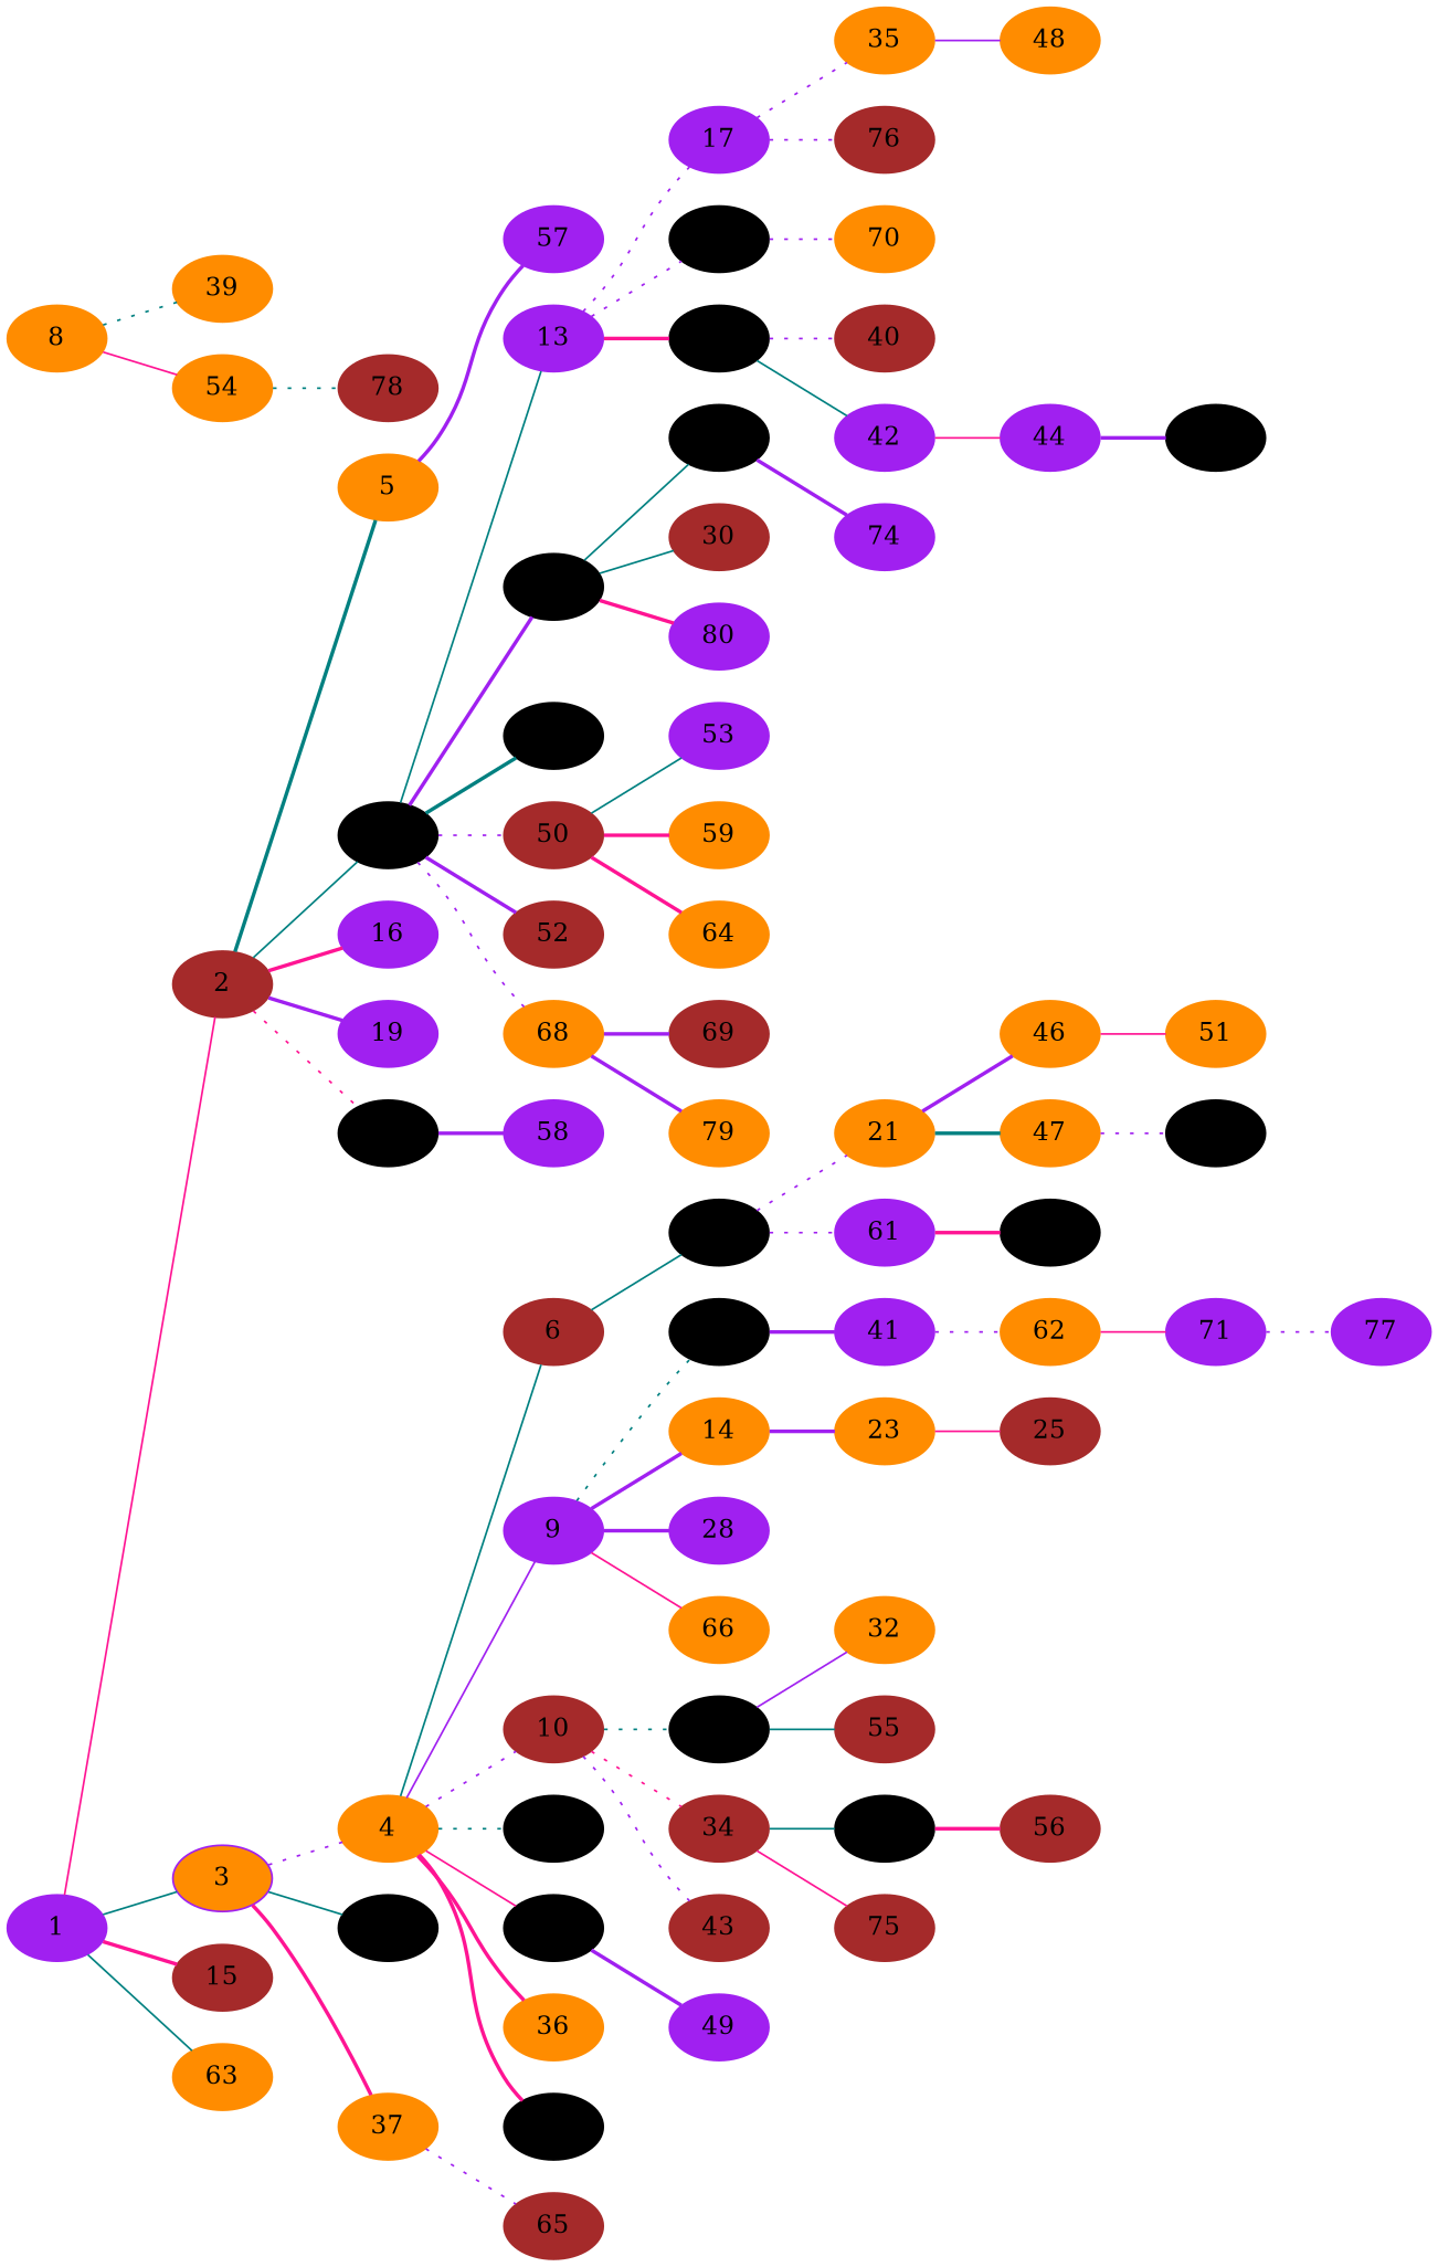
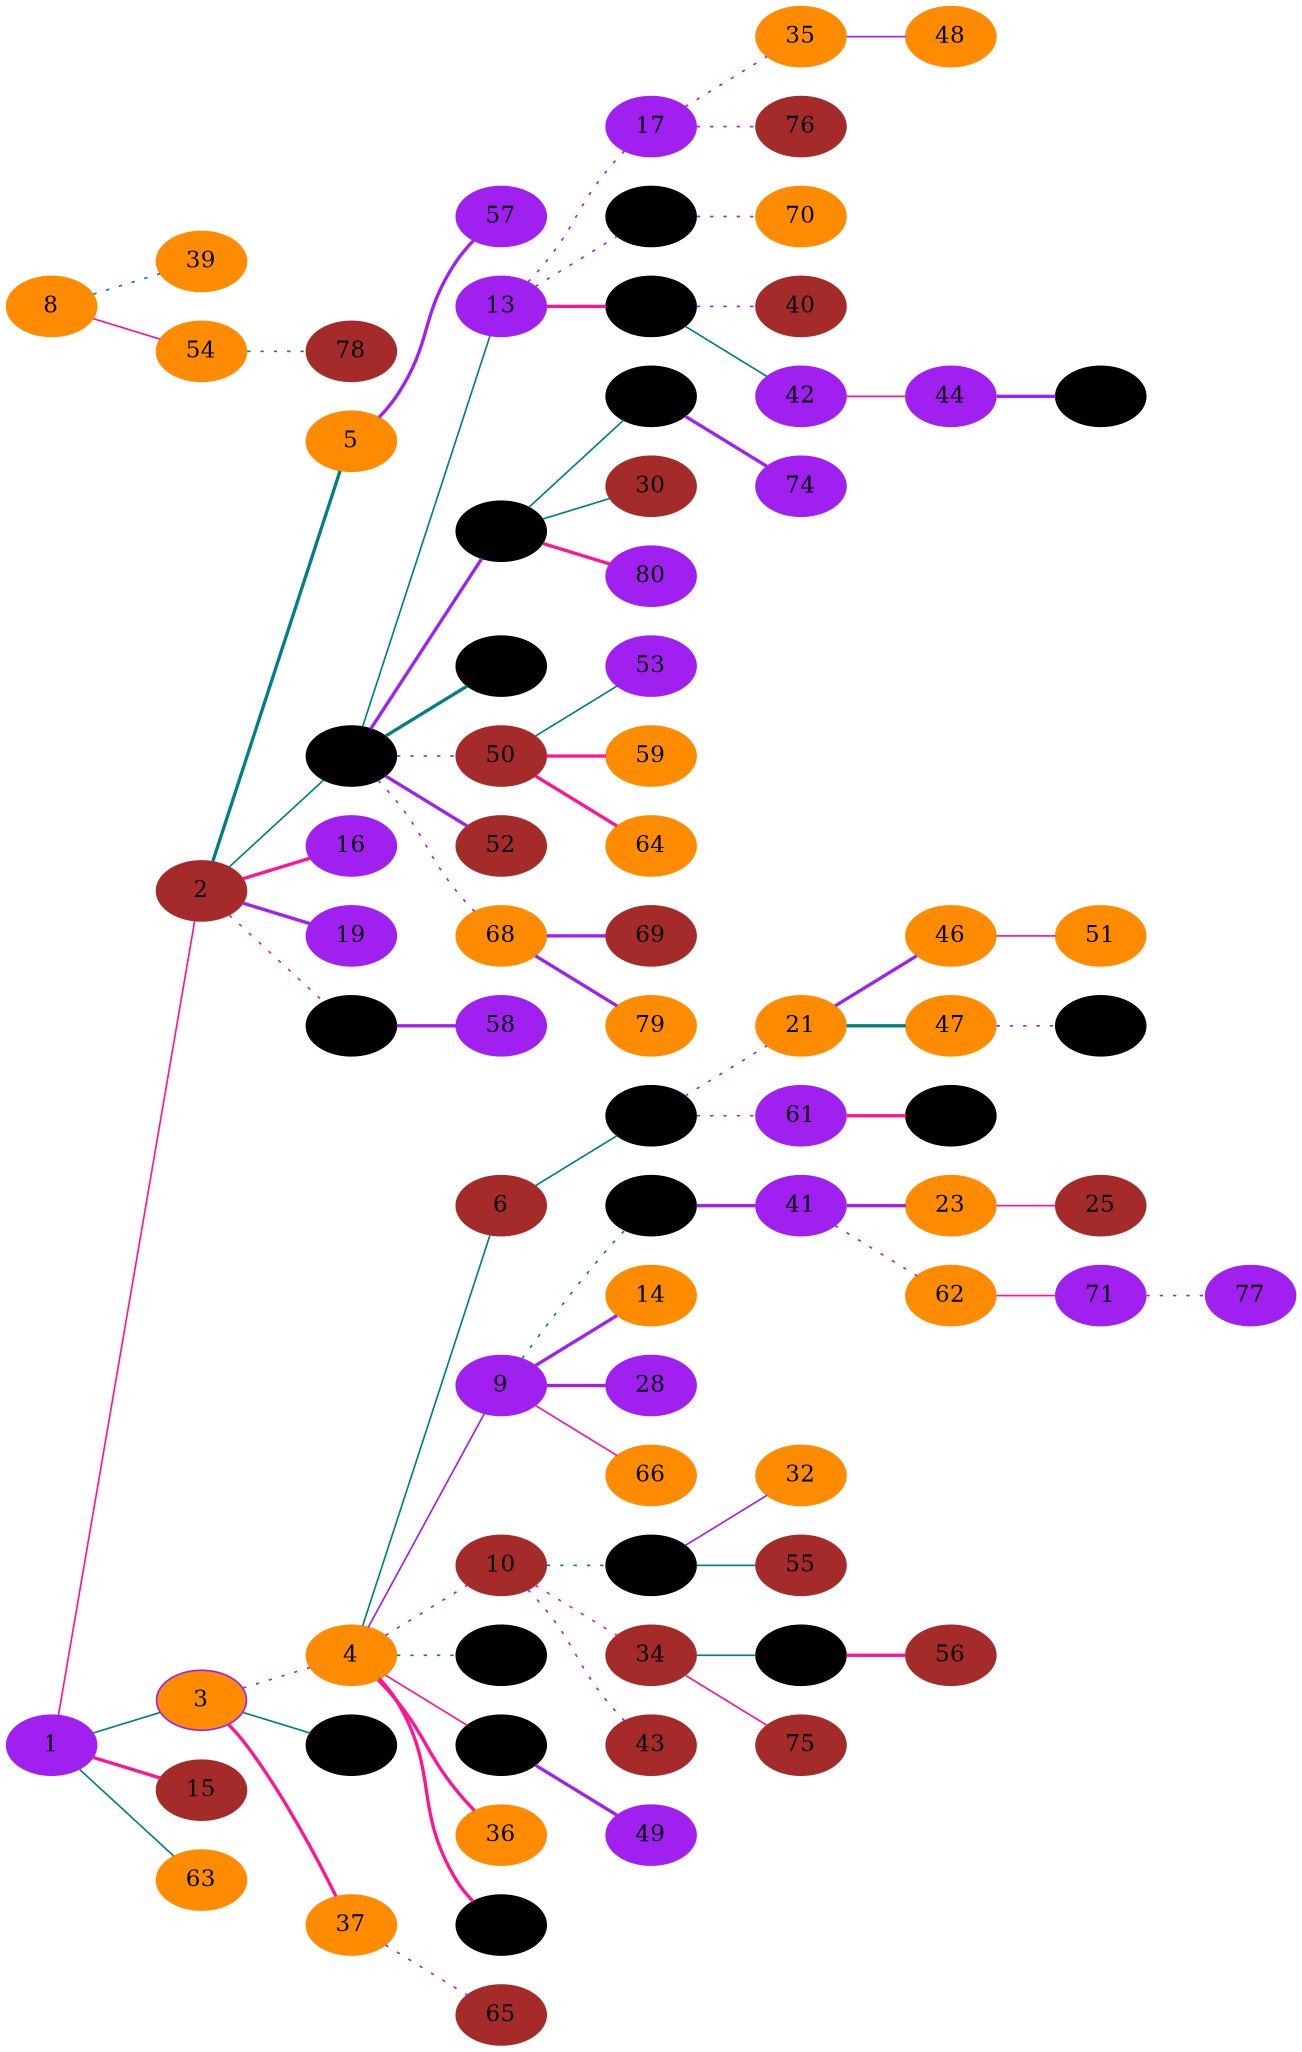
  graph {
    rankdir=LR
    node [color=darkorange style=filled]
    edge [color=purple style=bold]
    1 [color=purple]
    2 [color=brown]
    3 [color=purple fillcolor=darkorange]
    15 [color=brown]
    63
    5
    7 [color=black]
    16 [color=purple]
    19 [color=purple]
    26 [color=black]
    4
    22 [color=black]
    37
    8
    39
    54
    57 [color=purple]
    13 [color=purple]
    24 [color=black]
    33 [color=black]
    50 [color=brown]
    52 [color=brown]
    68
    58 [color=purple]
    6 [color=brown]
    9 [color=purple]
    10 [color=brown]
    20 [color=black]
    27 [color=black]
    36
    73 [color=black]
    65 [color=brown]
    12 [color=black]
    11 [color=black]
    14
    28 [color=purple]
    66
    18 [color=black]
    34 [color=brown]
    43 [color=brown]
    49 [color=purple]
    21
    61 [color=purple]
    17 [color=purple]
    31 [color=black]
    38 [color=black]
    29 [color=black]
    30 [color=brown]
    80 [color=purple]
    53 [color=purple]
    59
    64
    69 [color=brown]
    79
    78 [color=brown]
    41 [color=purple]
    23
    32
    55 [color=brown]
    45 [color=black]
    75 [color=brown]
    62
    46
    47
    67 [color=black]
    35
    76 [color=brown]
    70
    40 [color=brown]
    42 [color=purple]
    25 [color=brown]
    48
    51
    60 [color=black]
    74 [color=purple]
    56 [color=brown]
    44 [color=purple]
    71 [color=purple]
    72 [color=black]
    77 [color=purple]
    1 -- 2 [color=deeppink style=solid]
    1 -- 3 [color=teal style=solid]
    1 -- 15 [color=deeppink]
    1 -- 63 [color=teal style=solid]
    2 -- 5 [color=teal]
    2 -- 7 [color=teal style=solid]
    2 -- 16 [color=deeppink]
    2 -- 19
    2 -- 26 [color=deeppink style=dotted]
    3 -- 4 [style=dotted]
    3 -- 22 [color=teal style=solid]
    3 -- 37 [color=deeppink]
    5 -- 57
    7 -- 13 [color=teal style=solid]
    7 -- 24
    7 -- 33 [color=teal]
    7 -- 50 [style=dotted]
    7 -- 52
    7 -- 68 [style=dotted]
    26 -- 58
    4 -- 6 [color=teal style=solid]
    4 -- 9 [style=solid]
    4 -- 10 [style=dotted]
    4 -- 20 [color=teal style=dotted]
    4 -- 27 [color=deeppink style=solid]
    4 -- 36 [color=deeppink]
    4 -- 73 [color=deeppink]
    37 -- 65 [style=dotted]
    8 -- 39 [color=teal style=dotted]
    8 -- 54 [color=deeppink style=solid]
    54 -- 78 [color=teal style=dotted]
    13 -- 17 [style=dotted]
    13 -- 31 [style=dotted]
    13 -- 38 [color=deeppink]
    24 -- 29 [color=teal style=solid]
    24 -- 30 [color=teal style=solid]
    24 -- 80 [color=deeppink]
    50 -- 53 [color=teal style=solid]
    50 -- 59 [color=deeppink]
    50 -- 64 [color=deeppink]
    68 -- 69
    68 -- 79
    6 -- 12 [color=teal style=solid]
    9 -- 11 [color=teal style=dotted]
    9 -- 14
    9 -- 28
    9 -- 66 [color=deeppink style=solid]
    10 -- 18 [color=teal style=dotted]
    10 -- 34 [color=deeppink style=dotted]
    10 -- 43 [style=dotted]
    27 -- 49
    12 -- 21 [style=dotted]
    12 -- 61 [style=dotted]
    11 -- 41
-   14 -- 23
+   41 -- 23
    18 -- 32 [style=solid]
    18 -- 55 [color=teal style=solid]
    34 -- 45 [color=teal style=solid]
    34 -- 75 [color=deeppink style=solid]
    21 -- 46
    21 -- 47 [color=teal]
    61 -- 67 [color=deeppink]
    17 -- 35 [style=dotted]
    17 -- 76 [style=dotted]
    31 -- 70 [style=dotted]
    38 -- 40 [style=dotted]
    38 -- 42 [color=teal style=solid]
    29 -- 74
    41 -- 62 [style=dotted]
    23 -- 25 [color=deeppink style=solid]
    45 -- 56 [color=deeppink]
    62 -- 71 [color=deeppink style=solid]
    46 -- 51 [color=deeppink style=solid]
    47 -- 60 [style=dotted]
    35 -- 48 [style=solid]
    42 -- 44 [color=deeppink style=solid]
    44 -- 72
    71 -- 77 [style=dotted]
  }
